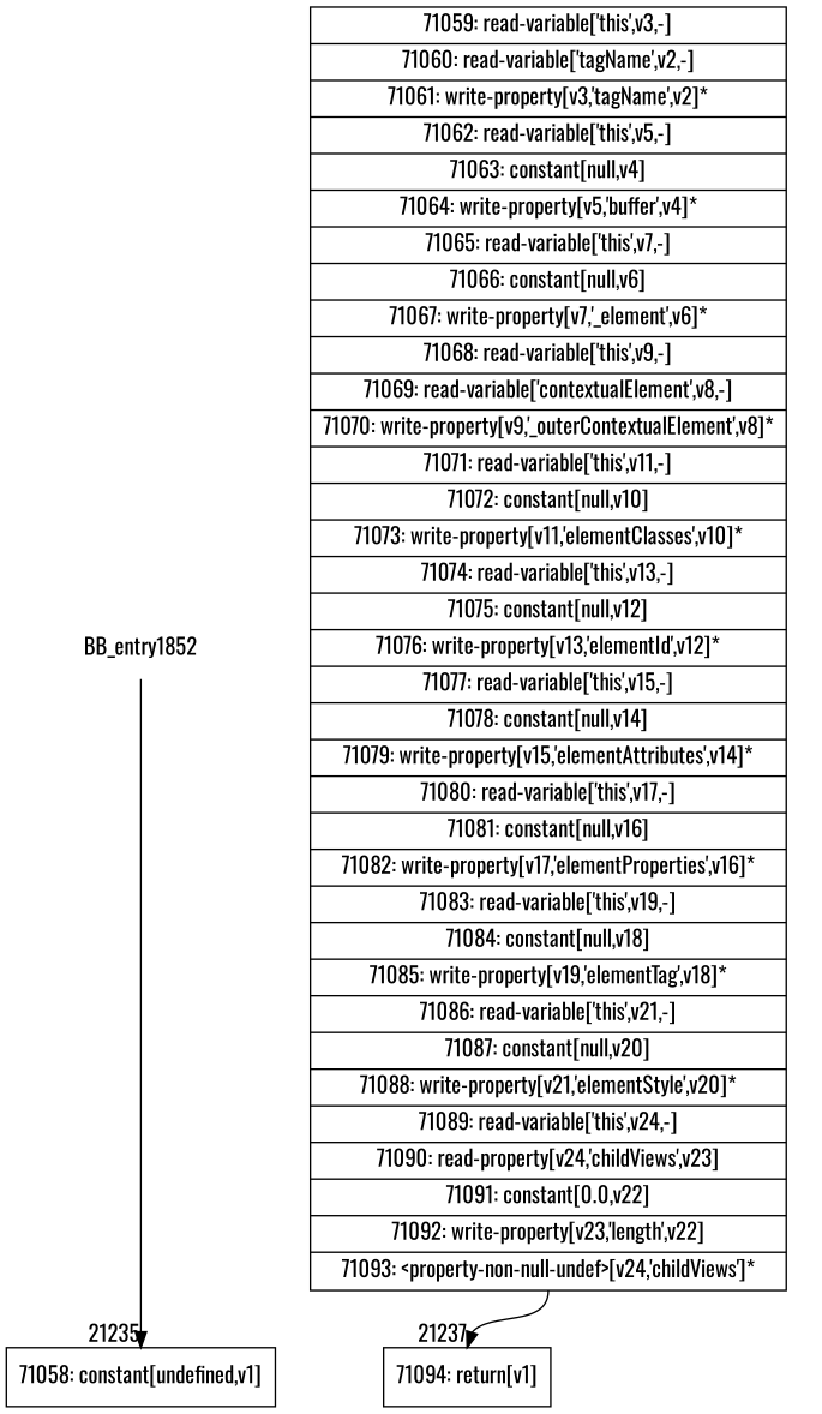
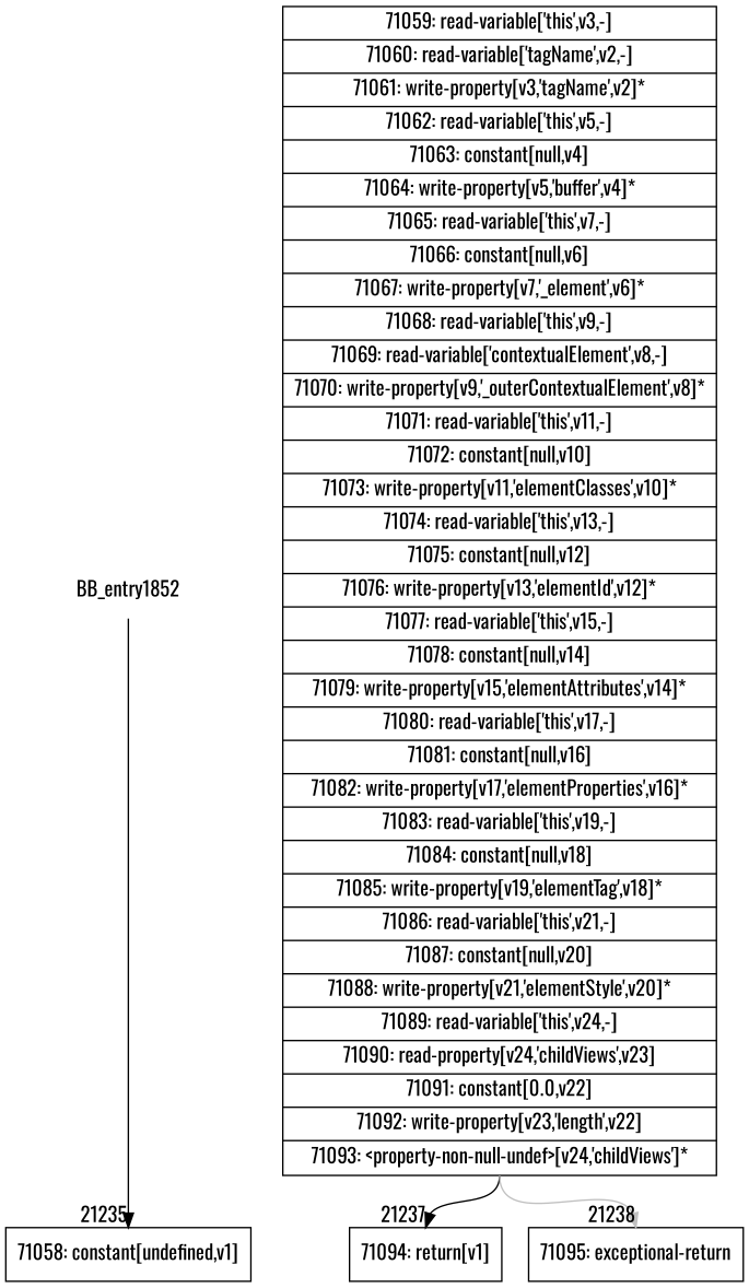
  digraph {
    fontname=Oswald
    rankdir=TD
    node [fontname=Oswald shape=record]
    edge [fontname=Oswald headport=n tailport=s]
    n1 [label=BB_entry1852 shape=none]
    n2 [label="{71058: constant[undefined,v1]}"]
    n3 [label="{71059: read-variable['this',v3,-]|71060: read-variable['tagName',v2,-]|71061: write-property[v3,'tagName',v2]*|71062: read-variable['this',v5,-]|71063: constant[null,v4]|71064: write-property[v5,'buffer',v4]*|71065: read-variable['this',v7,-]|71066: constant[null,v6]|71067: write-property[v7,'_element',v6]*|71068: read-variable['this',v9,-]|71069: read-variable['contextualElement',v8,-]|71070: write-property[v9,'_outerContextualElement',v8]*|71071: read-variable['this',v11,-]|71072: constant[null,v10]|71073: write-property[v11,'elementClasses',v10]*|71074: read-variable['this',v13,-]|71075: constant[null,v12]|71076: write-property[v13,'elementId',v12]*|71077: read-variable['this',v15,-]|71078: constant[null,v14]|71079: write-property[v15,'elementAttributes',v14]*|71080: read-variable['this',v17,-]|71081: constant[null,v16]|71082: write-property[v17,'elementProperties',v16]*|71083: read-variable['this',v19,-]|71084: constant[null,v18]|71085: write-property[v19,'elementTag',v18]*|71086: read-variable['this',v21,-]|71087: constant[null,v20]|71088: write-property[v21,'elementStyle',v20]*|71089: read-variable['this',v24,-]|71090: read-property[v24,'childViews',v23]|71091: constant[0.0,v22]|71092: write-property[v23,'length',v22]|71093: \<property-non-null-undef\>[v24,'childViews']*}"]
    n4 [label="{71094: return[v1]}"]
+   n5 [label="{71095: exceptional-return}"]
    n1 -> n2 [headlabel="    21235"]
    n3 -> n4 [headlabel="      21237"]
+   n3 -> n5 [color=gray headlabel="      21238"]
  }
